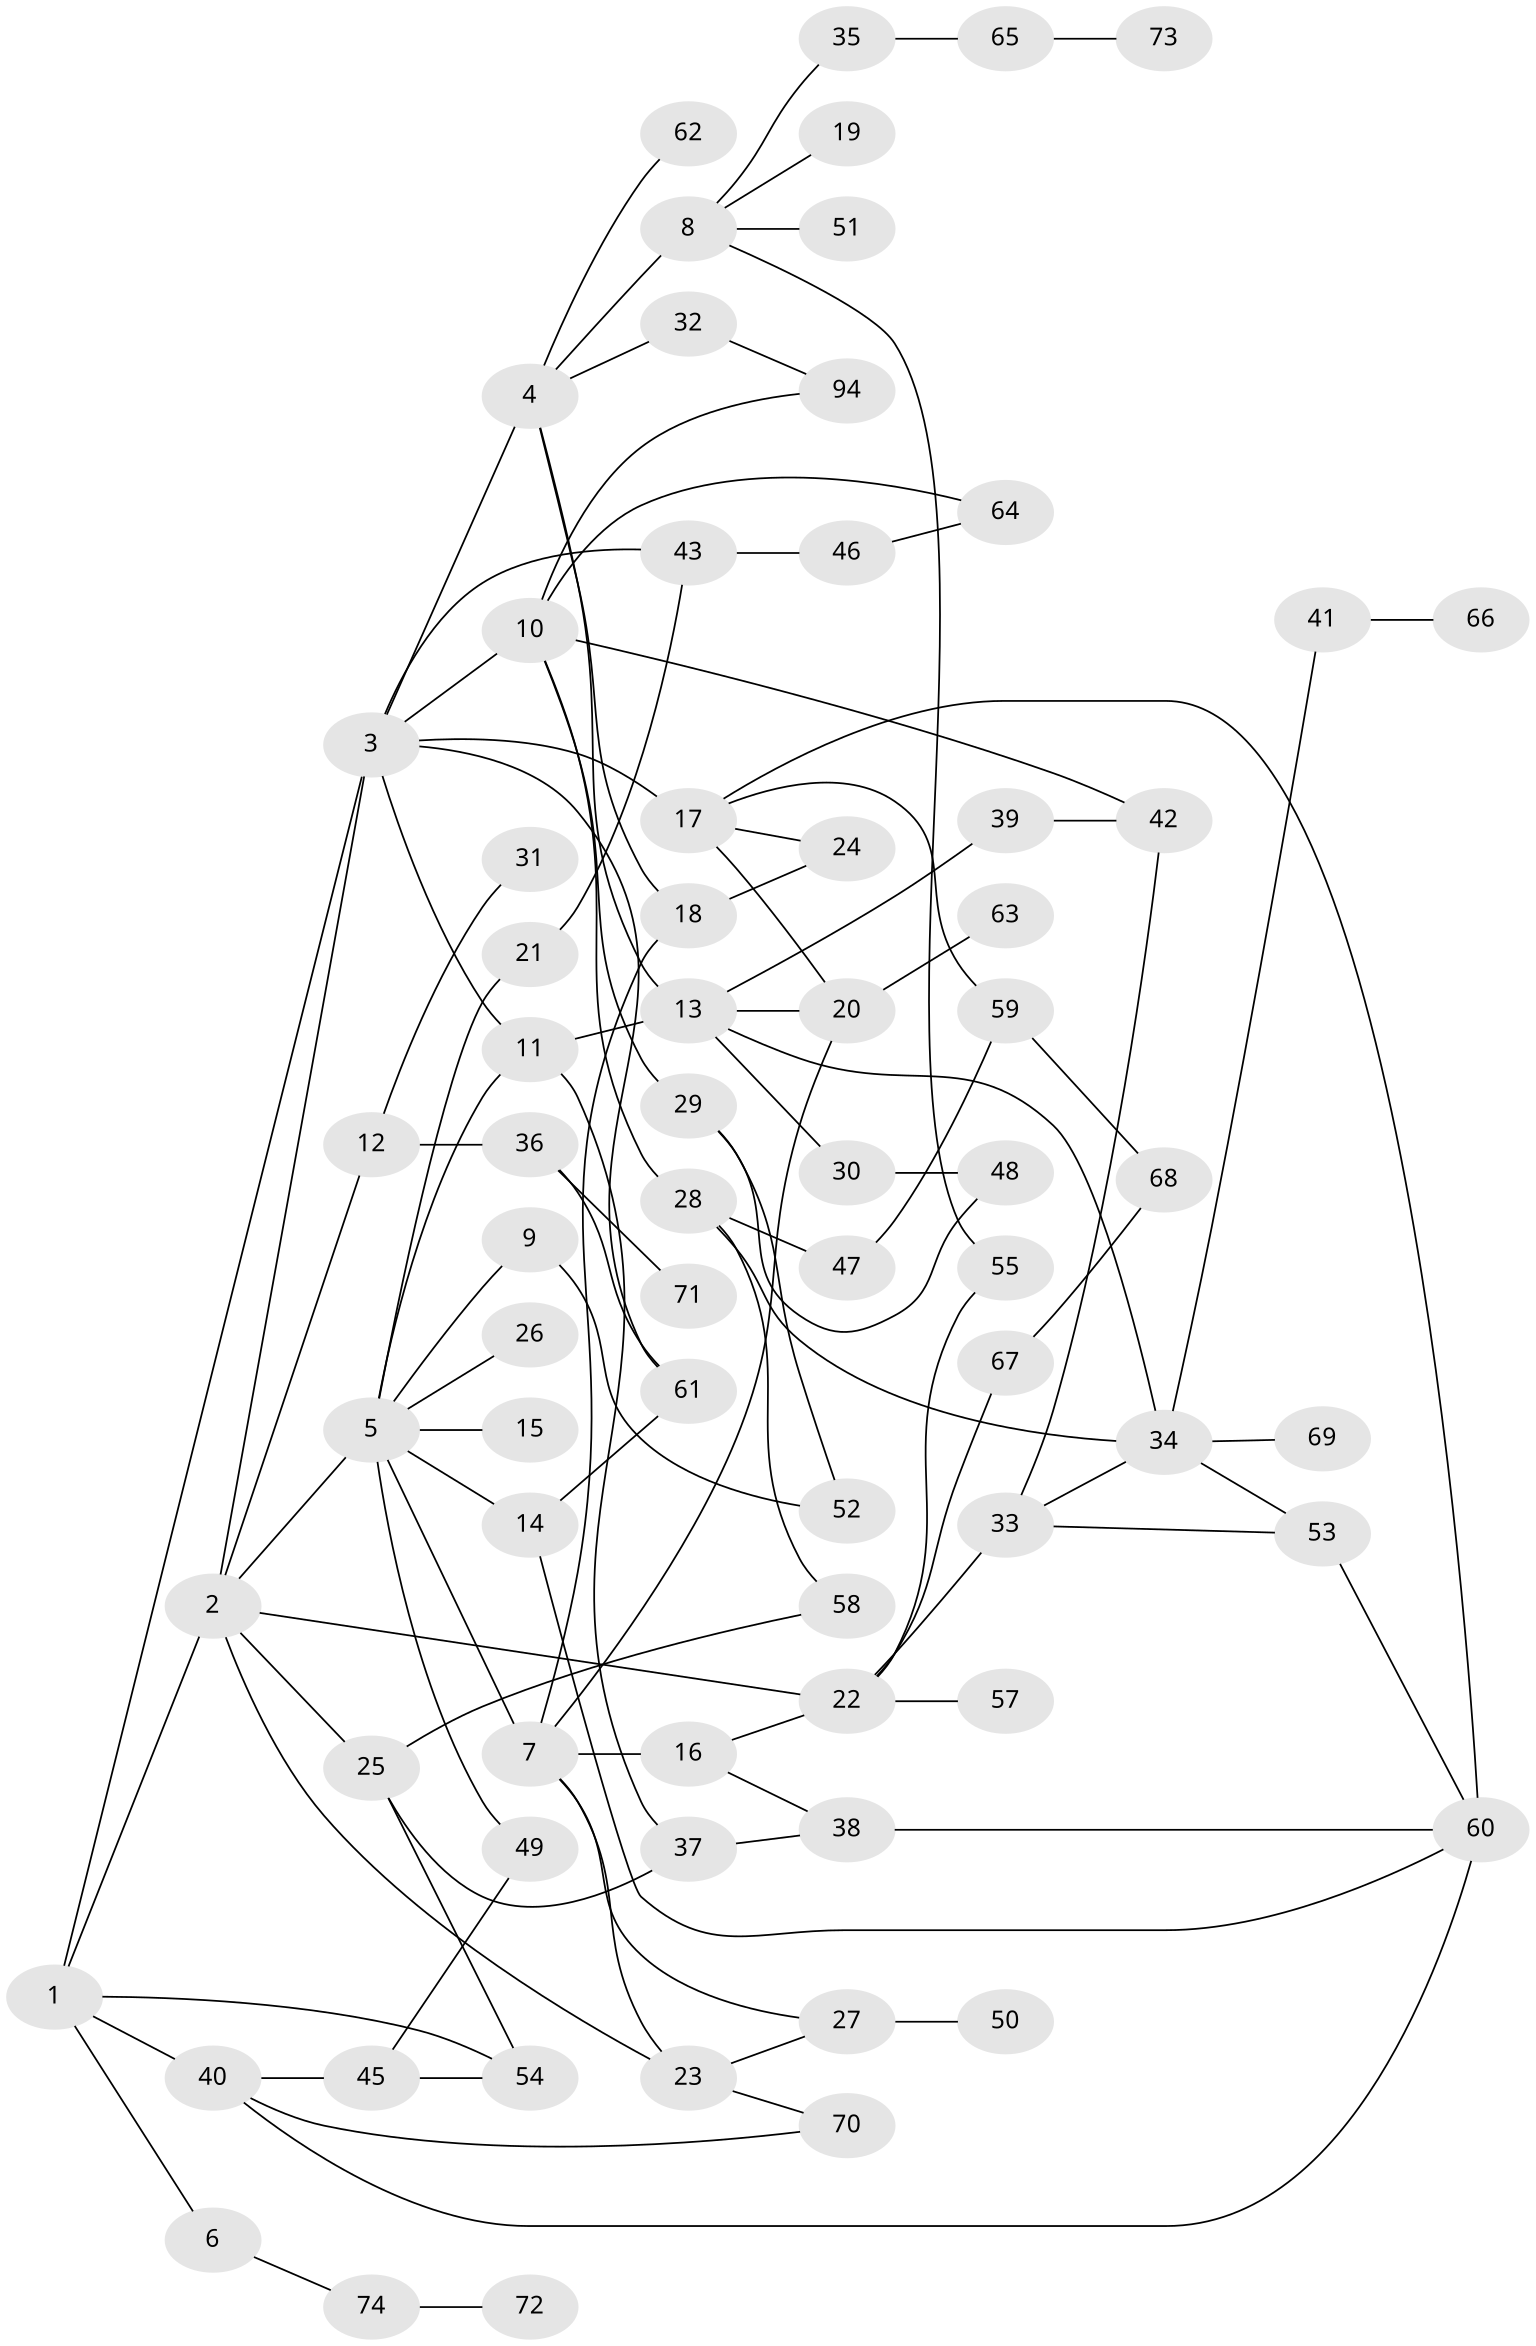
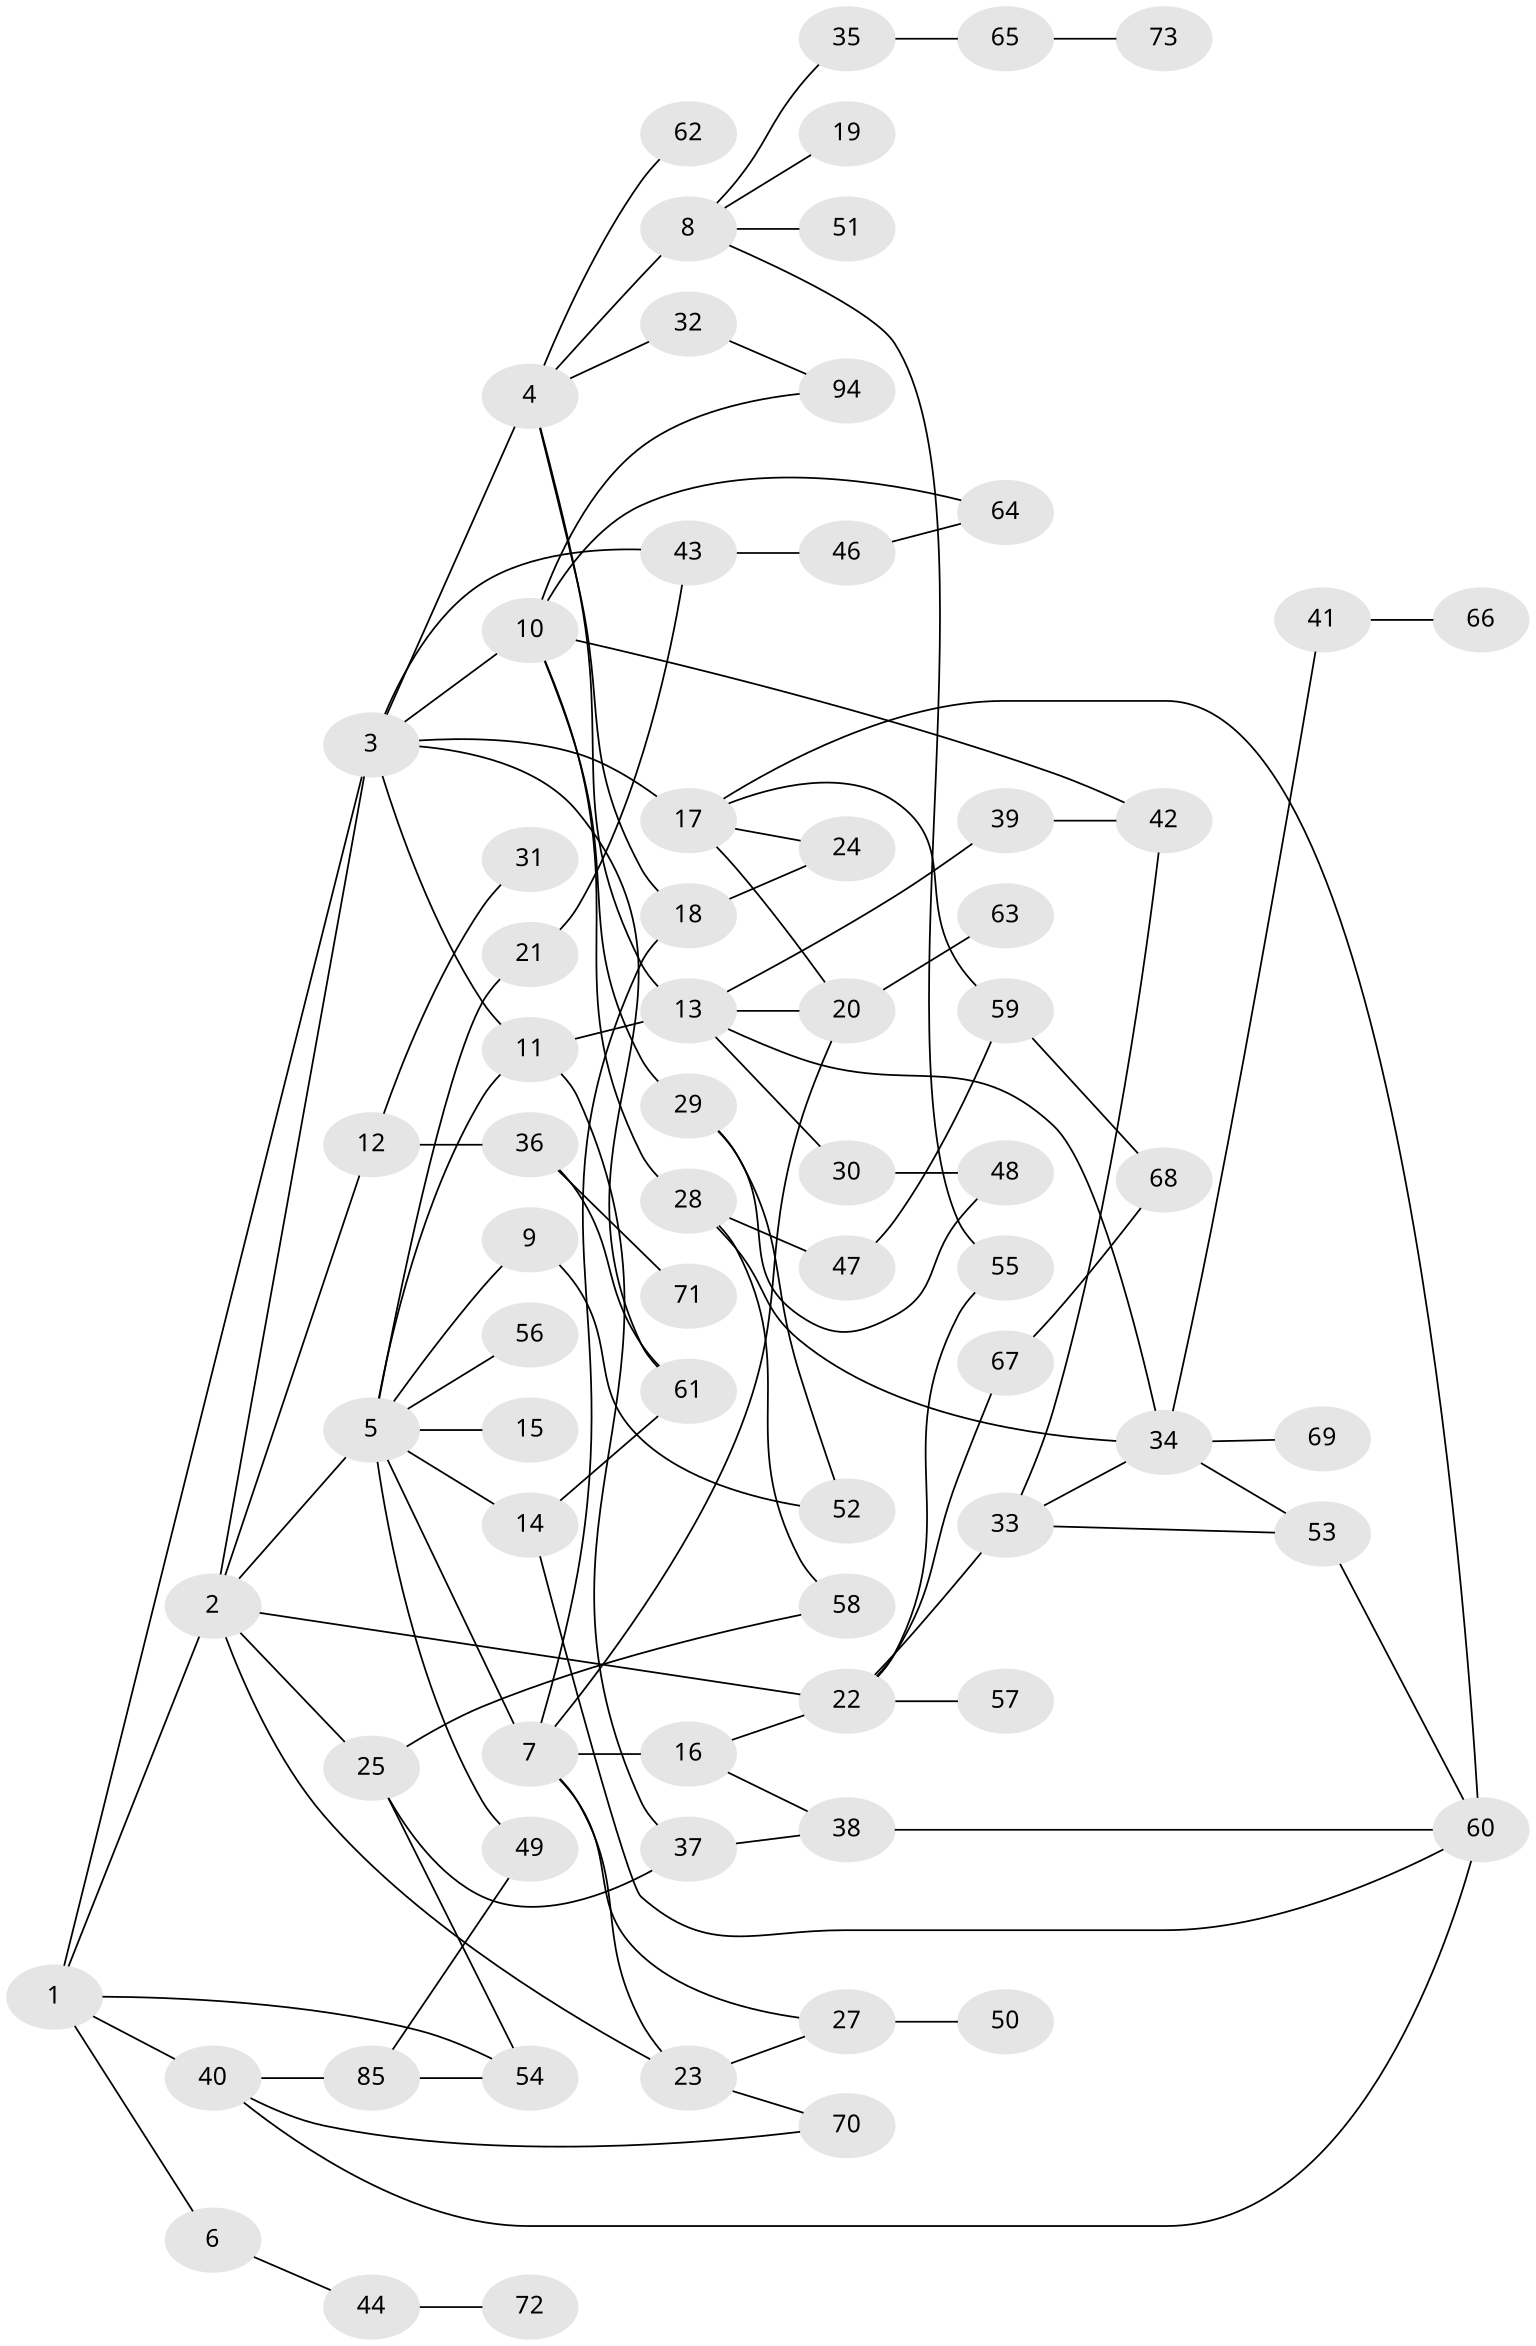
  graph {
    fontname="Noto Sans"
    rankdir=LR
    node [color=gray90 fontname="Noto Sans" style=filled]
    edge [fontname="Noto Sans" weight=1.0]
    1
    2
    3
    6
    40
    54
    5
    12
    22
    23
    25
    4
    10
    11
    17
    43
    61
-   44 [label=74]
+   44
    60
    70
-   45
+   45 [label=85]
    7
    9
    14
    15
    21
    49
-   56 [label=26]
+   56
    31
    36
    55
    33
    57
    67
    27
    37
    58
    8
    13
    18
    32
    62
    28
    29
    42
    64
    n47 [label=94]
    20
    24
    59
    46
    19
    35
    51
    30
    34
    39
    16
    52
    72
    38
    63
    65
    47
    48
    71
    53
    41
    69
    68
    50
    66
    73
    1 -- 2
    1 -- 3
    1 -- 6
    1 -- 40
    1 -- 54
    2 -- 3
    2 -- 5
    2 -- 12
    2 -- 22
    2 -- 23
    2 -- 25
    3 -- 4
    3 -- 10
    3 -- 11
    3 -- 17
    3 -- 43
    3 -- 61
    6 -- 44
    40 -- 60
    40 -- 70
    40 -- 45 [weight=4.0]
    5 -- 11
    5 -- 7
    5 -- 9
    5 -- 14
    5 -- 15
    5 -- 21 [weight=2.0]
    5 -- 49 [weight=2.0]
    5 -- 56
    12 -- 31
    12 -- 36
    22 -- 55
    22 -- 33
    22 -- 57
    22 -- 67
    23 -- 70
    23 -- 27
    25 -- 54
    25 -- 37
    25 -- 58
    4 -- 8
    4 -- 13
    4 -- 18
    4 -- 32
    4 -- 62
    10 -- 28
    10 -- 29
    10 -- 42
    10 -- 64
    10 -- n47
    11 -- 37
    11 -- 13
    17 -- 60
    17 -- 20 [weight=4.0]
    17 -- 24
    17 -- 59
    43 -- 46
    44 -- 72
    45 -- 54
    45 -- 49
    7 -- 23
    7 -- 27
    7 -- 18 [weight=2.0]
    7 -- 20
    7 -- 16
    9 -- 52
    14 -- 61
    14 -- 60
    21 -- 43
    36 -- 61
    36 -- 71
    33 -- 42
    33 -- 34
    33 -- 53
    67 -- 68
    27 -- 50
    37 -- 38
    8 -- 55
    8 -- 19
    8 -- 35
    8 -- 51
    13 -- 20
    13 -- 30 [weight=2.0]
    13 -- 34
    13 -- 39
    18 -- 24
    32 -- n47
    28 -- 58
    28 -- 34
    28 -- 47
    29 -- 52
    29 -- 48
    20 -- 63
    59 -- 68
    46 -- 64
    35 -- 65
    30 -- 48
    34 -- 53
    34 -- 41
    34 -- 69
    39 -- 42
    16 -- 22
    16 -- 38
    38 -- 60
    65 -- 73
    47 -- 59
    53 -- 60
    41 -- 66
  }
